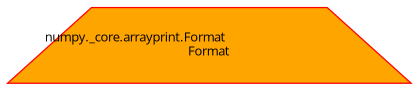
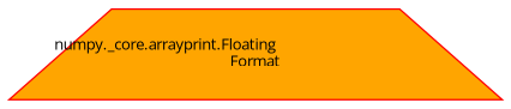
  digraph {
    rankdir=LR
    fontname="Open Sans"
-   n1 [color=red fillcolor=orange fontname="Open Sans" fontsize=10 height=0.2 label="numpy._core.arrayprint.Format\lFormat" shape=trapezium style=filled width=0.4]
+   n1 [color=red fillcolor=orange fontname="Open Sans" fontsize=10 height=0.2 label="numpy._core.arrayprint.Floating\lFormat" shape=trapezium style=filled width=0.4]
  }
